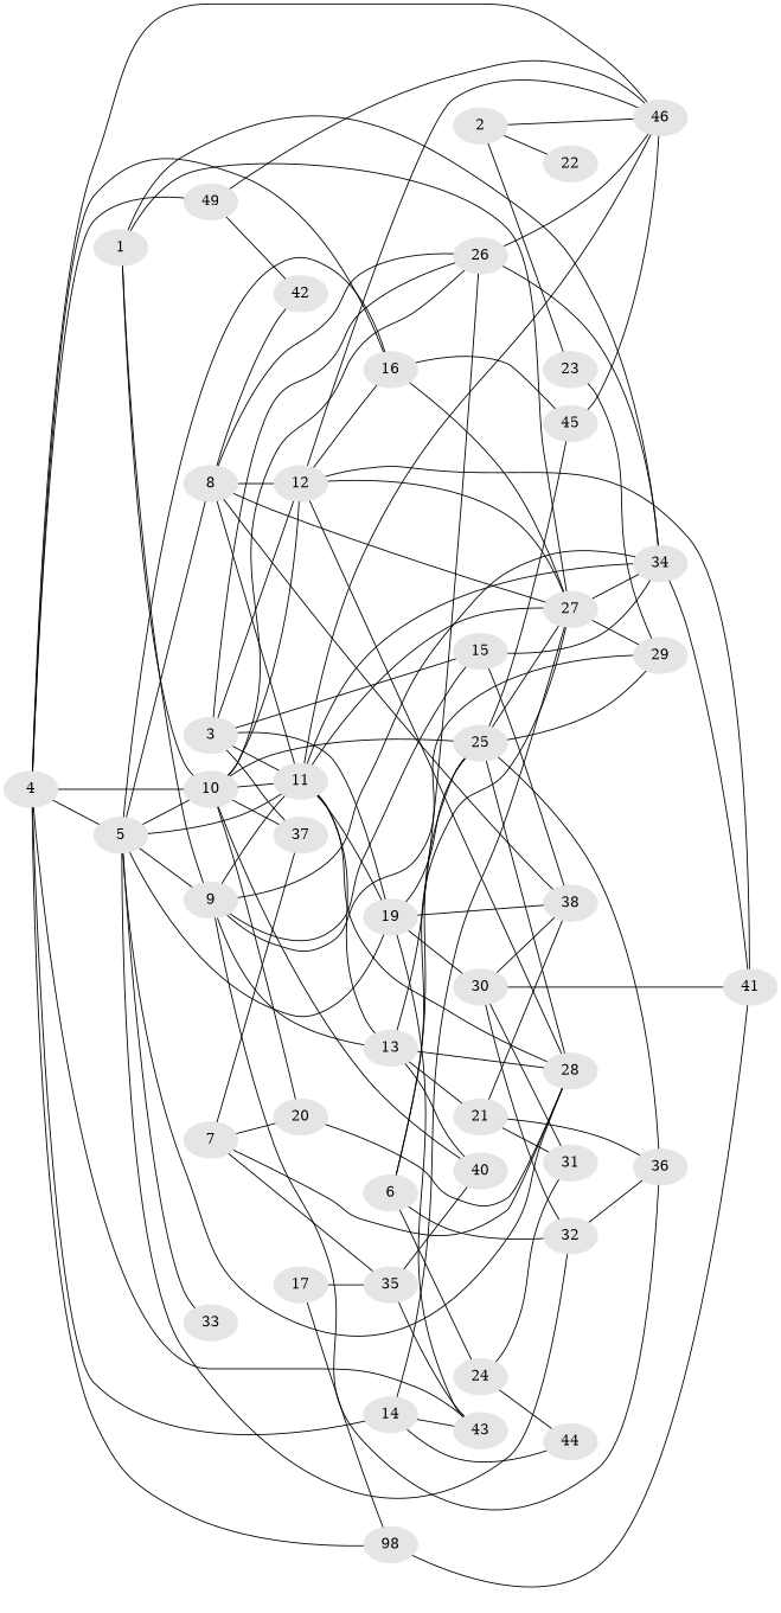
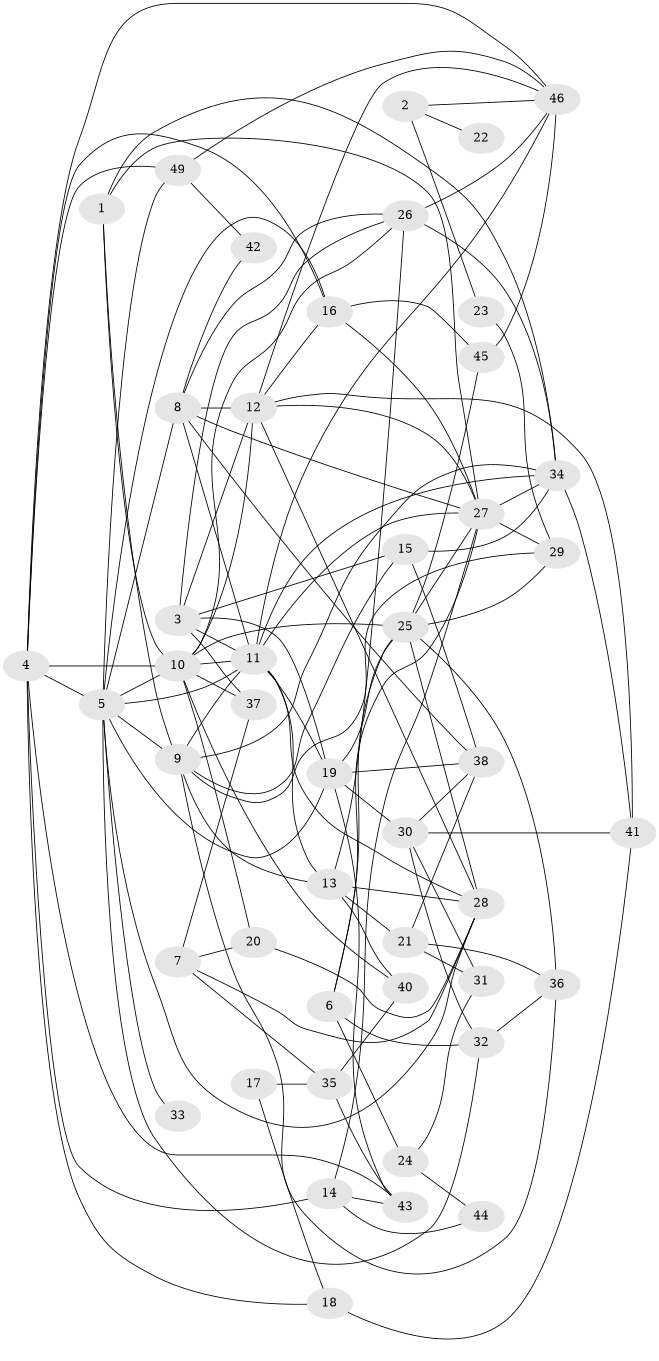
  graph {
    rankdir=LR
    node [color=gray90 style=filled]
    edge [weight=1.0]
    1
    9
    10
    27
    34
    11
    15
    13
    29
    36
    12
    26
    37
    25
    20
    40
    41
    2
    22
    23
    46
    8
    38
    42
    3
    19
    28
    16
    43
    30
    4
    5
    14
-   18 [label=98]
+   18
    n35 [label=49]
    32
    33
    44
    45
    6
    24
    31
    7
    35
    21
    17
    1 -- 9
    1 -- 10
    1 -- 27
    1 -- 34 [weight=2.0]
    9 -- 34
    9 -- 11 [weight=3.0]
    9 -- 15
    9 -- 13
    9 -- 29
    9 -- 36
    10 -- 11
    10 -- 12 [weight=2.0]
    10 -- 26
    10 -- 37
    10 -- 25
    10 -- 20
    10 -- 40
    27 -- 34
    27 -- 29
    34 -- 41
    11 -- 27
    11 -- 34
    11 -- 13 [weight=2.0]
    11 -- 46
    11 -- 19
    11 -- 28
    15 -- 34 [weight=2.0]
    15 -- 38
    13 -- 26
    13 -- 40
    13 -- 28 [weight=2.0]
    13 -- 21
    12 -- 27
    12 -- 41
    12 -- 46
    12 -- 28
    12 -- 16
    26 -- 34
    26 -- 46
    25 -- 27 [weight=2.0]
    25 -- 29
    25 -- 36
    25 -- 28 [weight=2.0]
    25 -- 45 [weight=2.0]
    20 -- 28
    2 -- 22
    2 -- 23
    2 -- 46
    23 -- 29
    8 -- 27
    8 -- 11
    8 -- 12
    8 -- 26
    8 -- 38
    8 -- 42 [weight=3.0]
    3 -- 11
    3 -- 15
    3 -- 12
    3 -- 26
    3 -- 37
    3 -- 19 [weight=4.0]
    19 -- 25 [weight=2.0]
    19 -- 38
    19 -- 43
    19 -- 30
    16 -- 27
    16 -- 45
    30 -- 41 [weight=2.0]
    30 -- 38
    30 -- 32
    30 -- 31
    4 -- 10 [weight=3.0]
    4 -- 46
    4 -- 16
    4 -- 43
    4 -- 5 [weight=2.0]
    4 -- 14
    4 -- 18
    4 -- n35
    5 -- 9
    5 -- 10 [weight=2.0]
    5 -- 11
    5 -- 8
    5 -- 19
    5 -- 28 [weight=2.0]
    5 -- 16 [weight=2.0]
+   5 -- n35
    5 -- 32
    5 -- 33 [weight=2.0]
    14 -- 27
    14 -- 43
    14 -- 44
    18 -- 41
    n35 -- 46
    n35 -- 42
    32 -- 36
    45 -- 46
    6 -- 27 [weight=2.0]
    6 -- 25
    6 -- 32
    6 -- 24
    24 -- 44
    24 -- 31
    7 -- 37
    7 -- 20
    7 -- 28
    7 -- 35
    35 -- 40
    35 -- 43
    21 -- 36
    21 -- 38
    21 -- 31
    17 -- 18
    17 -- 35
  }
